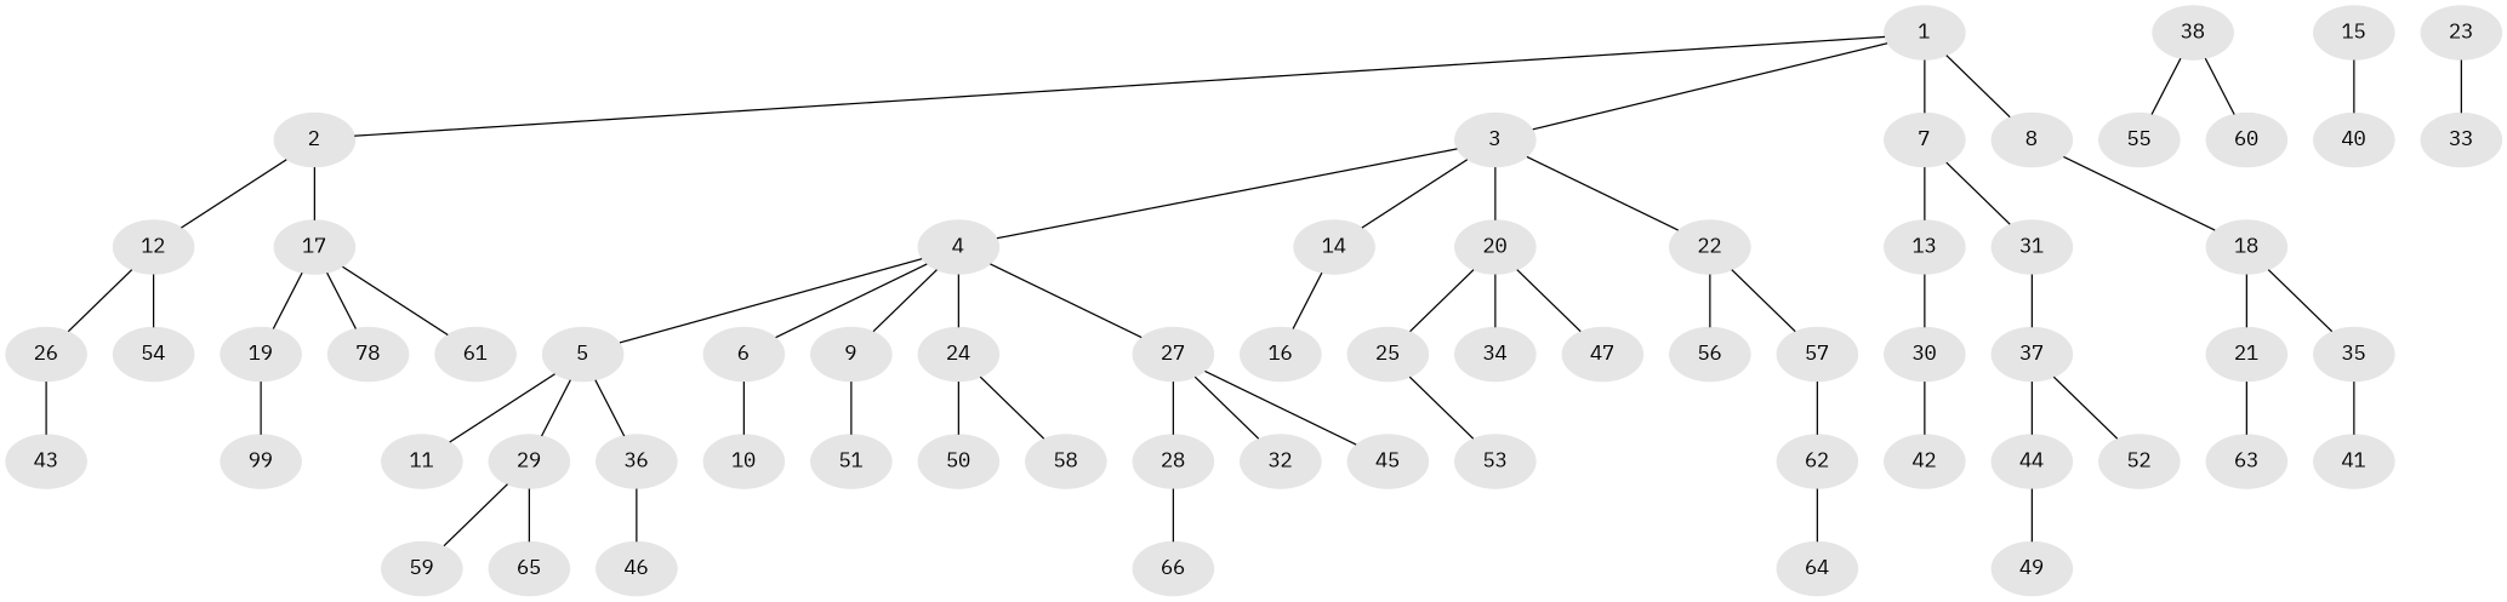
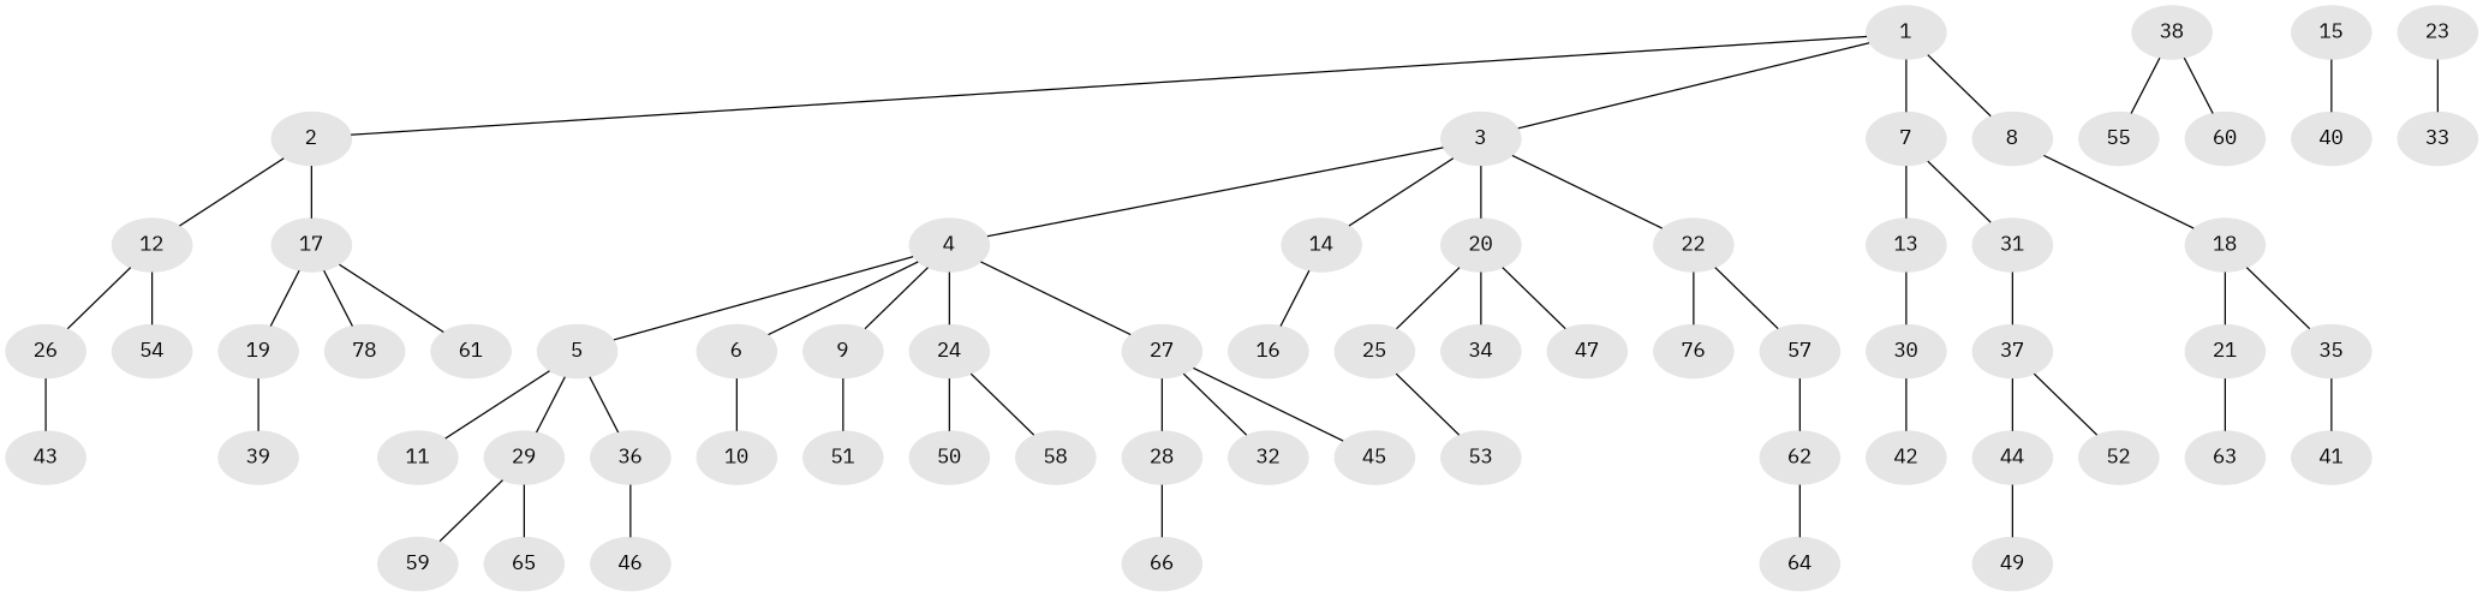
  graph {
    fontname="IBM Plex Mono"
    node [color=gray90 fontname="IBM Plex Mono" style=filled]
    edge [fontname="IBM Plex Mono" weight=1.0]
    1
    2
    3
    7
    8
    12
    17
    4
    14
    20
    22
    13
    31
    18
    26
    54
    19
    n18 [label=78]
    61
    38
    55
    60
    5
    6
    9
    24
    27
    16
    25
    34
    47
-   56
+   56 [label=76]
    57
    11
    29
    36
    10
    51
    50
    58
    28
    32
    45
    59
    65
    46
    30
    37
    21
    35
    15
    40
    43
    23
    33
    42
-   39 [label=99]
+   39
    63
    41
    53
    62
    66
    44
    52
    49
    64
    1 -- 2
    1 -- 3
    1 -- 7 [weight=2.0]
    1 -- 8 [weight=2.0]
    2 -- 12
    2 -- 17
    3 -- 4
    3 -- 14
    3 -- 20
    3 -- 22
    7 -- 13
    7 -- 31
    8 -- 18
    12 -- 26
    12 -- 54
    17 -- 19 [weight=2.0]
    17 -- n18
    17 -- 61
    4 -- 5
    4 -- 6
    4 -- 9
    4 -- 24 [weight=2.0]
    4 -- 27
    14 -- 16
    20 -- 25
    20 -- 34
    20 -- 47
    22 -- 56
    22 -- 57
    13 -- 30 [weight=2.0]
    31 -- 37
    18 -- 21 [weight=2.0]
    18 -- 35
    26 -- 43 [weight=3.0]
    19 -- 39
    38 -- 55
    38 -- 60
    5 -- 11
    5 -- 29 [weight=2.0]
    5 -- 36
    6 -- 10
    9 -- 51
    24 -- 50
    24 -- 58
    27 -- 28
    27 -- 32
    27 -- 45
    25 -- 53
    57 -- 62
    29 -- 59
    29 -- 65
    36 -- 46 [weight=2.0]
    28 -- 66
    30 -- 42
    37 -- 44
    37 -- 52
    21 -- 63
    35 -- 41
    15 -- 40
    23 -- 33 [weight=3.0]
    62 -- 64
    44 -- 49
  }
